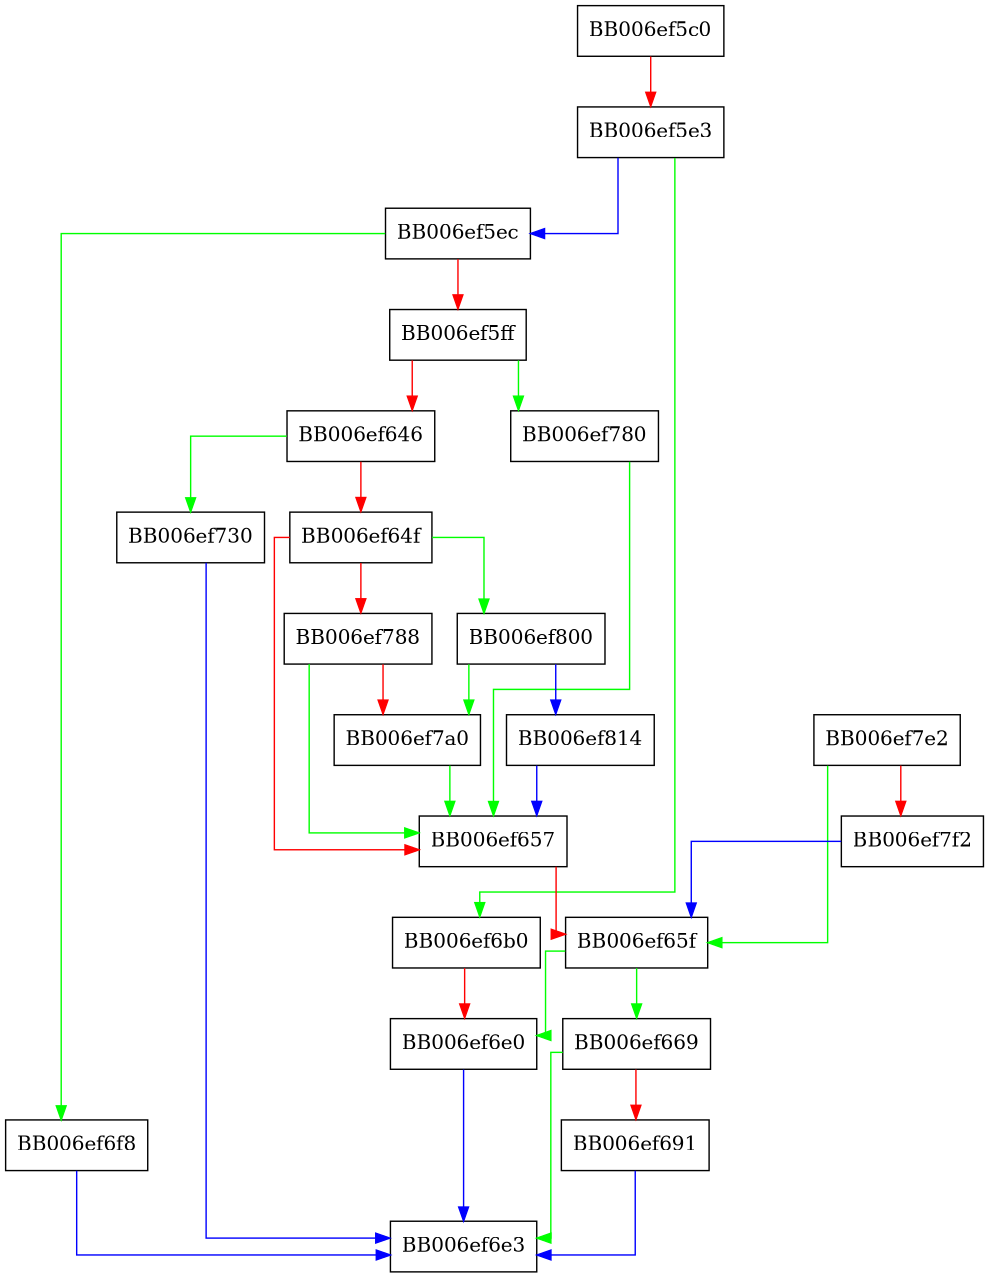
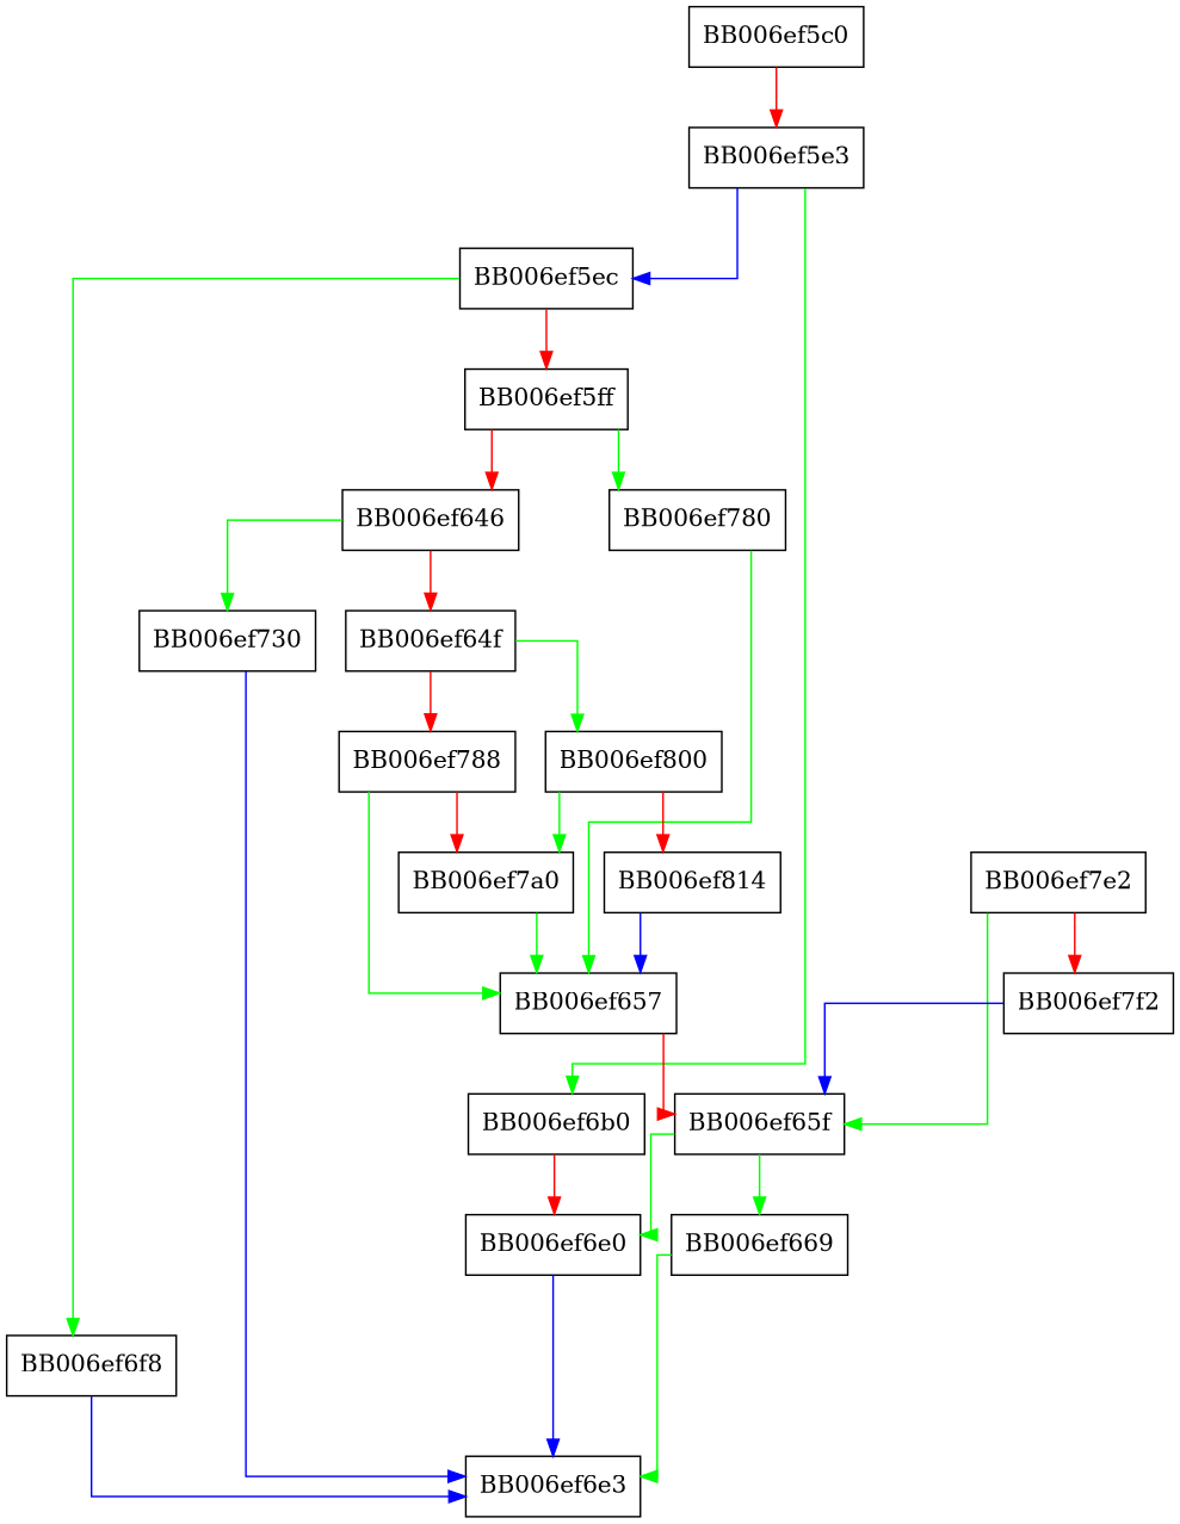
  digraph {
    splines=ortho
    node [shape=box]
    edge [color=green]
    BB006ef5c0
    BB006ef5e3
    BB006ef6e0
    BB006ef6e3
    BB006ef6b0
    BB006ef5ec
    BB006ef6f8
    BB006ef5ff
    BB006ef780
    BB006ef646
    BB006ef657
    BB006ef730
    BB006ef64f
    BB006ef65f
    BB006ef788
    BB006ef7a0
    BB006ef800
    BB006ef814
    BB006ef669
-   BB006ef691
    BB006ef7e2
    BB006ef7f2
    BB006ef5c0 -> BB006ef5e3 [color=red]
    BB006ef5e3 -> BB006ef6b0
    BB006ef5e3 -> BB006ef5ec [color=blue]
    BB006ef6e0 -> BB006ef6e3 [color=blue]
    BB006ef6b0 -> BB006ef6e0 [color=red]
    BB006ef5ec -> BB006ef6f8
    BB006ef5ec -> BB006ef5ff [color=red]
    BB006ef6f8 -> BB006ef6e3 [color=blue]
    BB006ef5ff -> BB006ef780
    BB006ef5ff -> BB006ef646 [color=red]
    BB006ef780 -> BB006ef657
    BB006ef646 -> BB006ef730
    BB006ef646 -> BB006ef64f [color=red]
    BB006ef657 -> BB006ef65f [color=red]
    BB006ef730 -> BB006ef6e3 [color=blue]
-   BB006ef64f -> BB006ef657 [color=red]
    BB006ef64f -> BB006ef788 [color=red]
    BB006ef64f -> BB006ef800
    BB006ef65f -> BB006ef6e0
    BB006ef65f -> BB006ef669
    BB006ef788 -> BB006ef657
    BB006ef788 -> BB006ef7a0 [color=red]
    BB006ef7a0 -> BB006ef657
    BB006ef800 -> BB006ef7a0
-   BB006ef800 -> BB006ef814 [color=blue]
+   BB006ef800 -> BB006ef814 [color=red]
    BB006ef814 -> BB006ef657 [color=blue]
    BB006ef669 -> BB006ef6e3
-   BB006ef669 -> BB006ef691 [color=red]
-   BB006ef691 -> BB006ef6e3 [color=blue]
    BB006ef7e2 -> BB006ef65f
    BB006ef7e2 -> BB006ef7f2 [color=red]
    BB006ef7f2 -> BB006ef65f [color=blue]
  }
